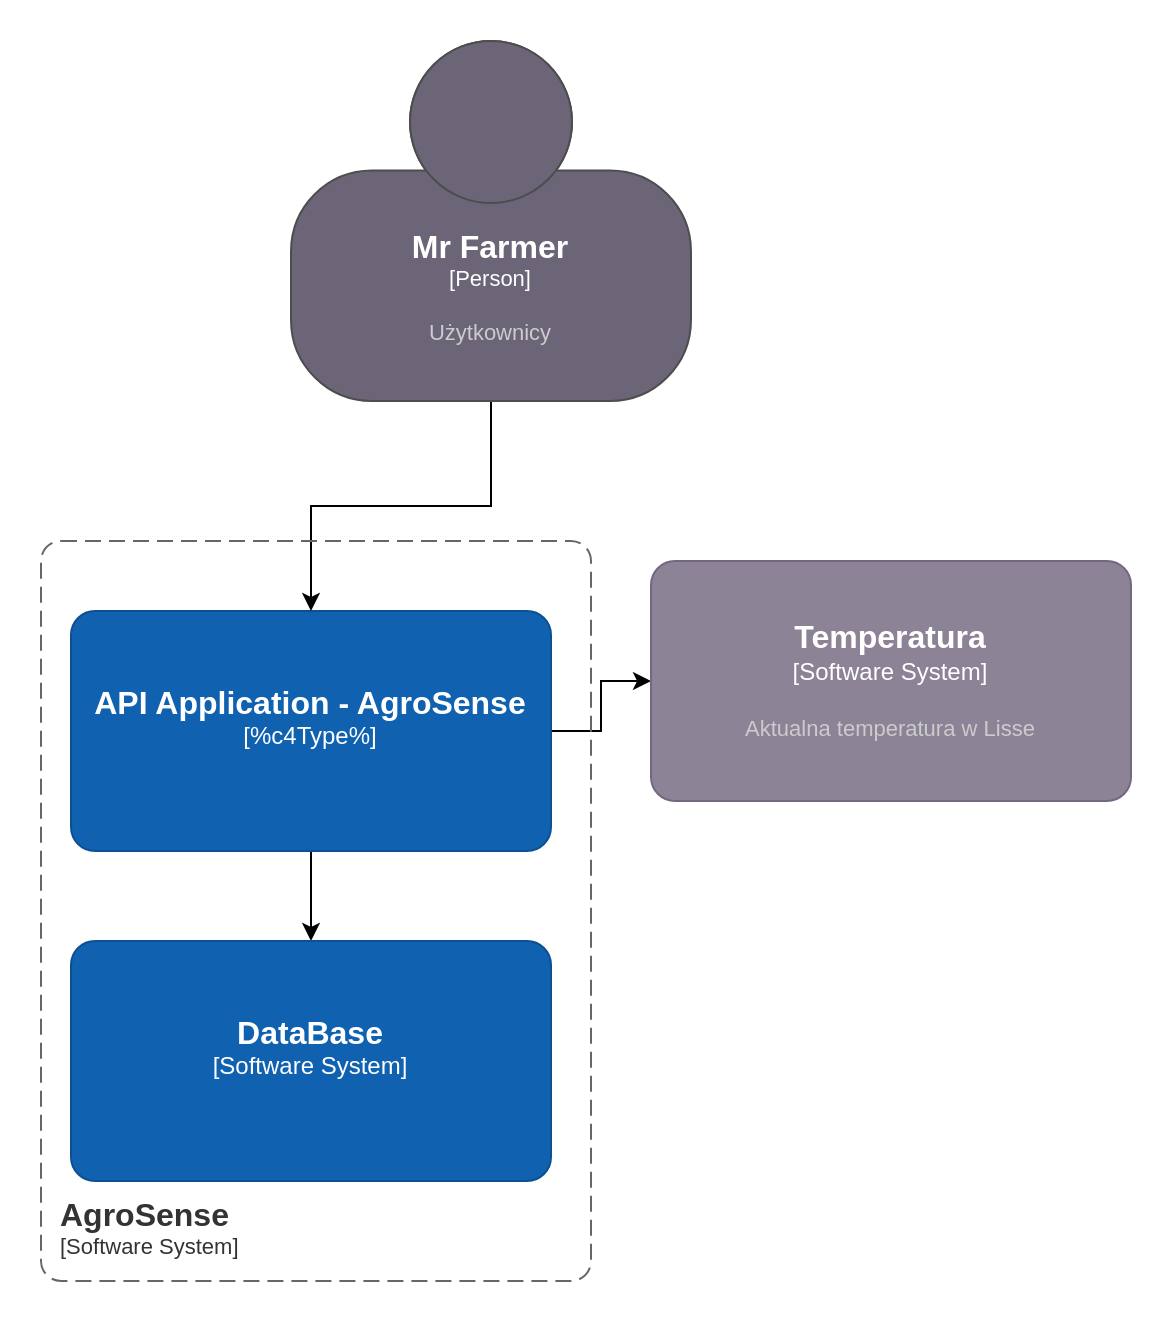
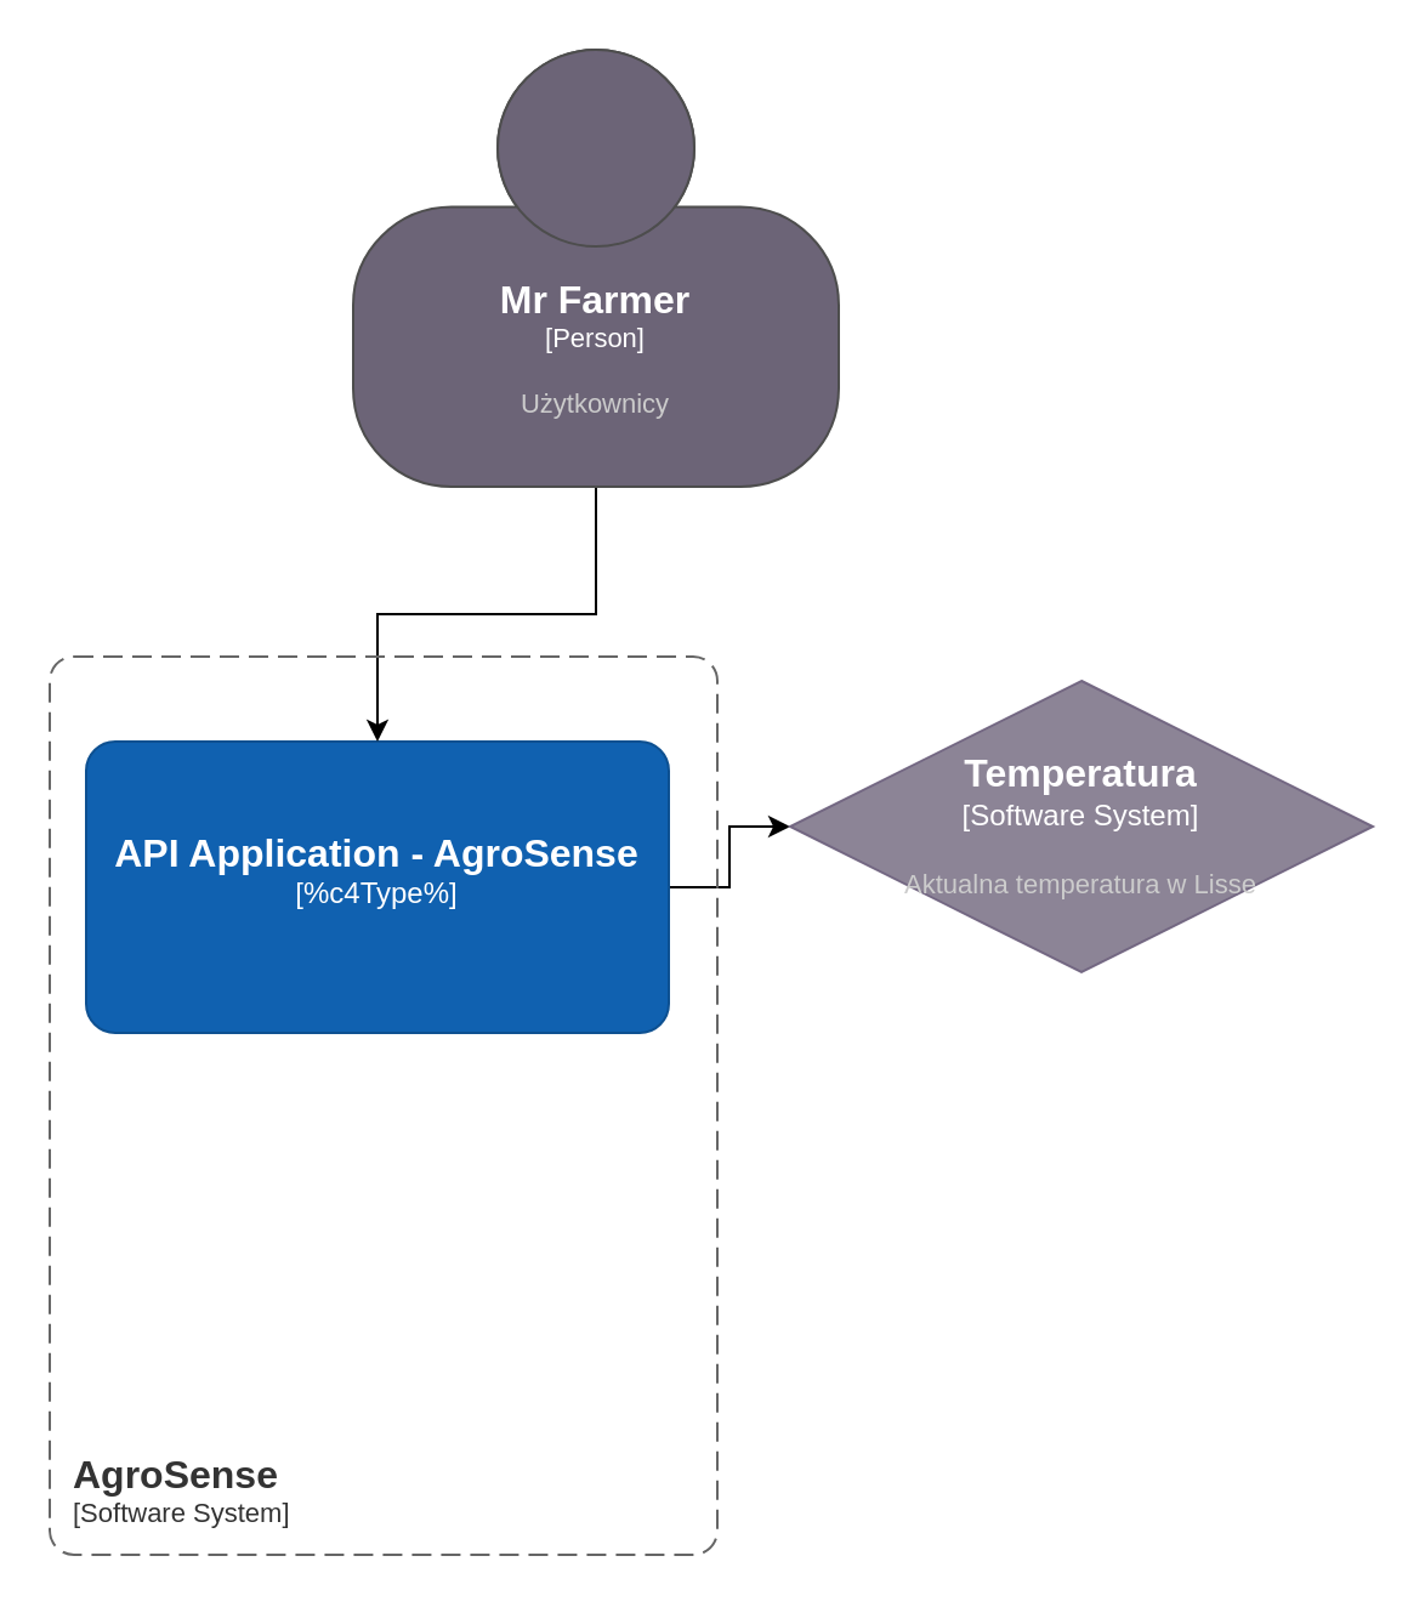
  <mxCell id="0" />
  <mxCell id="1" parent="0" />
- <mxCell id="2" value="" style="edgeStyle=orthogonalEdgeStyle;rounded=0;orthogonalLoop=1;jettySize=auto;html=1;" parent="1" source="4" target="7" edge="1"><mxGeometry relative="1" as="geometry" /></mxCell>
  <mxCell id="3" value="" style="edgeStyle=orthogonalEdgeStyle;rounded=0;orthogonalLoop=1;jettySize=auto;html=1;" parent="1" source="4" target="8" edge="1"><mxGeometry relative="1" as="geometry" /></mxCell>
  <mxCell id="4" value="&lt;font style=&quot;font-size: 16px&quot;&gt;&lt;b&gt;API Application - AgroSense&lt;/b&gt;&lt;/font&gt;&lt;div&gt;[%c4Type%]&lt;/div&gt;&lt;br&gt;&lt;div&gt;&lt;font style=&quot;font-size: 11px&quot;&gt;&lt;font color=&quot;#cccccc&quot;&gt;&lt;/font&gt;&lt;/div&gt;" style="rounded=1;whiteSpace=wrap;html=1;labelBackgroundColor=none;fillColor=#1061B0;fontColor=#ffffff;align=center;arcSize=10;strokeColor=#0D5091;metaEdit=1;resizable=0;points=[[0.25,0,0],[0.5,0,0],[0.75,0,0],[1,0.25,0],[1,0.5,0],[1,0.75,0],[0.75,1,0],[0.5,1,0],[0.25,1,0],[0,0.75,0],[0,0.5,0],[0,0.25,0]];" parent="1" vertex="1"><mxGeometry x="35" y="305" width="240" height="120" as="geometry" /></mxCell>
  <mxCell id="5" value="" style="edgeStyle=orthogonalEdgeStyle;rounded=0;orthogonalLoop=1;jettySize=auto;html=1;" parent="1" source="6" target="4" edge="1"><mxGeometry relative="1" as="geometry" /></mxCell>
  <mxCell id="6" value="&lt;font style=&quot;font-size: 16px&quot;&gt;&lt;b&gt;Mr Farmer&lt;/b&gt;&lt;/font&gt;&lt;div&gt;[Person]&lt;/div&gt;&lt;br&gt;&lt;div&gt;&lt;font style=&quot;font-size: 11px&quot;&gt;&lt;font color=&quot;#cccccc&quot;&gt;Użytkownicy&lt;/font&gt;&lt;/div&gt;" style="html=1;fontSize=11;dashed=0;whiteSpace=wrap;fillColor=#6C6477;strokeColor=#4D4D4D;fontColor=#ffffff;shape=mxgraph.c4.person2;align=center;metaEdit=1;points=[[0.5,0,0],[1,0.5,0],[1,0.75,0],[0.75,1,0],[0.5,1,0],[0.25,1,0],[0,0.75,0],[0,0.5,0]];resizable=0;" parent="1" vertex="1"><mxGeometry x="145" y="20" width="200" height="180" as="geometry" /></mxCell>
- <mxCell id="7" value="&lt;font style=&quot;font-size: 16px&quot;&gt;&lt;b&gt;DataBase&lt;/b&gt;&lt;/font&gt;&lt;div&gt;[Software System]&lt;/div&gt;&lt;br&gt;&lt;div&gt;&lt;font style=&quot;font-size: 11px&quot;&gt;&lt;font color=&quot;#cccccc&quot;&gt;&lt;/font&gt;&lt;/div&gt;" style="rounded=1;whiteSpace=wrap;html=1;labelBackgroundColor=none;fillColor=#1061B0;fontColor=#ffffff;align=center;arcSize=10;strokeColor=#0D5091;metaEdit=1;resizable=0;points=[[0.25,0,0],[0.5,0,0],[0.75,0,0],[1,0.25,0],[1,0.5,0],[1,0.75,0],[0.75,1,0],[0.5,1,0],[0.25,1,0],[0,0.75,0],[0,0.5,0],[0,0.25,0]];" parent="1" vertex="1"><mxGeometry x="35" y="470" width="240" height="120" as="geometry" /></mxCell>
- <mxCell id="8" value="&lt;font style=&quot;font-size: 16px&quot;&gt;&lt;b&gt;Temperatura&lt;/b&gt;&lt;/font&gt;&lt;div&gt;[Software System]&lt;/div&gt;&lt;br&gt;&lt;div&gt;&lt;font style=&quot;font-size: 11px&quot;&gt;&lt;font color=&quot;#cccccc&quot;&gt;Aktualna temperatura w Lisse&lt;/font&gt;&lt;/div&gt;" style="rounded=1;whiteSpace=wrap;html=1;labelBackgroundColor=none;fillColor=#8C8496;fontColor=#ffffff;align=center;arcSize=10;strokeColor=#736782;metaEdit=1;resizable=0;points=[[0.25,0,0],[0.5,0,0],[0.75,0,0],[1,0.25,0],[1,0.5,0],[1,0.75,0],[0.75,1,0],[0.5,1,0],[0.25,1,0],[0,0.75,0],[0,0.5,0],[0,0.25,0]];" parent="1" vertex="1"><mxGeometry x="325" y="280" width="240" height="120" as="geometry" /></mxCell>
+ <mxCell id="8" value="&lt;font style=&quot;font-size: 16px&quot;&gt;&lt;b&gt;Temperatura&lt;/b&gt;&lt;/font&gt;&lt;div&gt;[Software System]&lt;/div&gt;&lt;br&gt;&lt;div&gt;&lt;font style=&quot;font-size: 11px&quot;&gt;&lt;font color=&quot;#cccccc&quot;&gt;Aktualna temperatura w Lisse&lt;/font&gt;&lt;/div&gt;" style="rhombus;whiteSpace=wrap;html=1;labelBackgroundColor=none;fillColor=#8C8496;fontColor=#ffffff;align=center;arcSize=10;strokeColor=#736782;metaEdit=1;resizable=0;points=[[0.25,0,0],[0.5,0,0],[0.75,0,0],[1,0.25,0],[1,0.5,0],[1,0.75,0],[0.75,1,0],[0.5,1,0],[0.25,1,0],[0,0.75,0],[0,0.5,0],[0,0.25,0]];" parent="1" vertex="1"><mxGeometry x="325" y="280" width="240" height="120" as="geometry" /></mxCell>
  <mxCell id="9" value="&lt;font style=&quot;font-size: 16px&quot;&gt;&lt;b&gt;&lt;div style=&quot;text-align: left&quot;&gt;AgroSense&lt;/div&gt;&lt;/b&gt;&lt;/font&gt;&lt;div style=&quot;text-align: left&quot;&gt;[Software System]&lt;/div&gt;" style="rounded=1;fontSize=11;whiteSpace=wrap;html=1;dashed=1;arcSize=20;fillColor=none;strokeColor=#666666;fontColor=#333333;labelBackgroundColor=none;align=left;verticalAlign=bottom;labelBorderColor=none;spacingTop=0;spacing=10;dashPattern=8 4;metaEdit=1;rotatable=0;perimeter=rectanglePerimeter;noLabel=0;labelPadding=0;allowArrows=0;connectable=0;expand=0;recursiveResize=0;editable=1;pointerEvents=0;absoluteArcSize=1;points=[[0.25,0,0],[0.5,0,0],[0.75,0,0],[1,0.25,0],[1,0.5,0],[1,0.75,0],[0.75,1,0],[0.5,1,0],[0.25,1,0],[0,0.75,0],[0,0.5,0],[0,0.25,0]];" parent="1" vertex="1"><mxGeometry x="20" y="270" width="275" height="370" as="geometry" /></mxCell>
